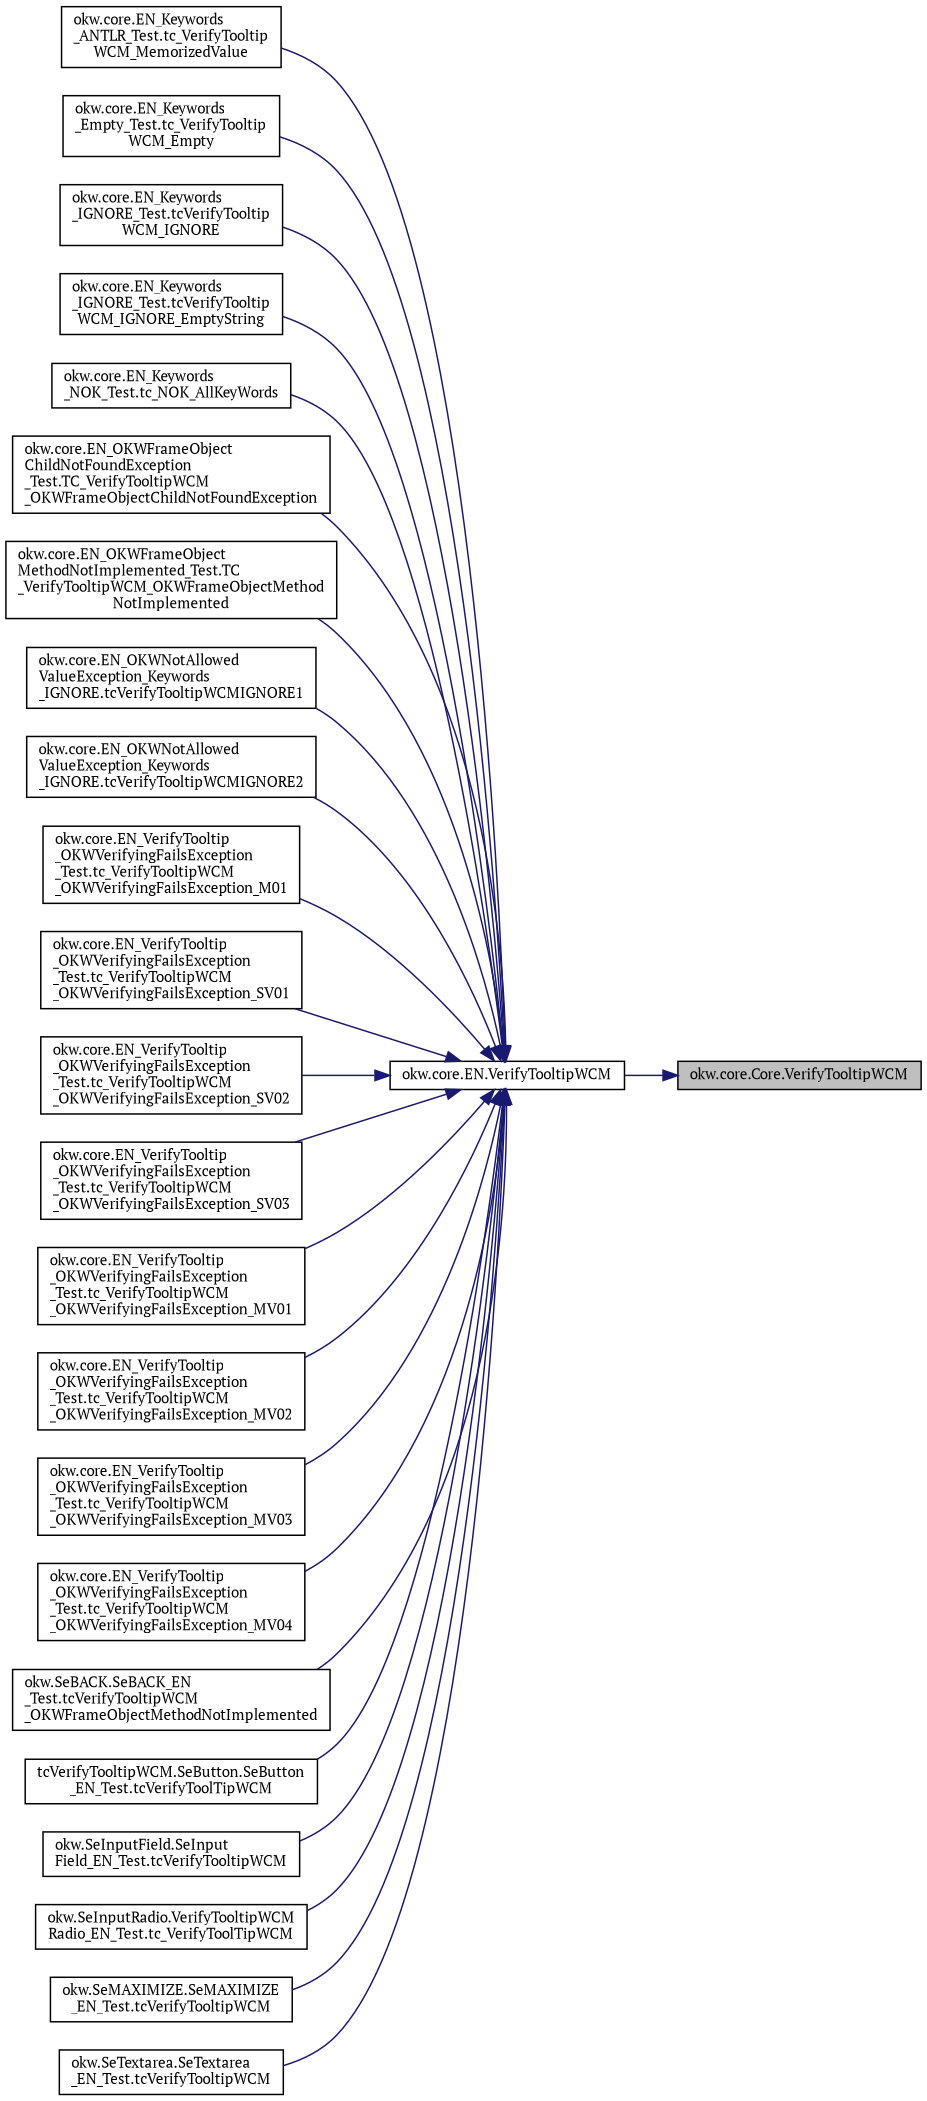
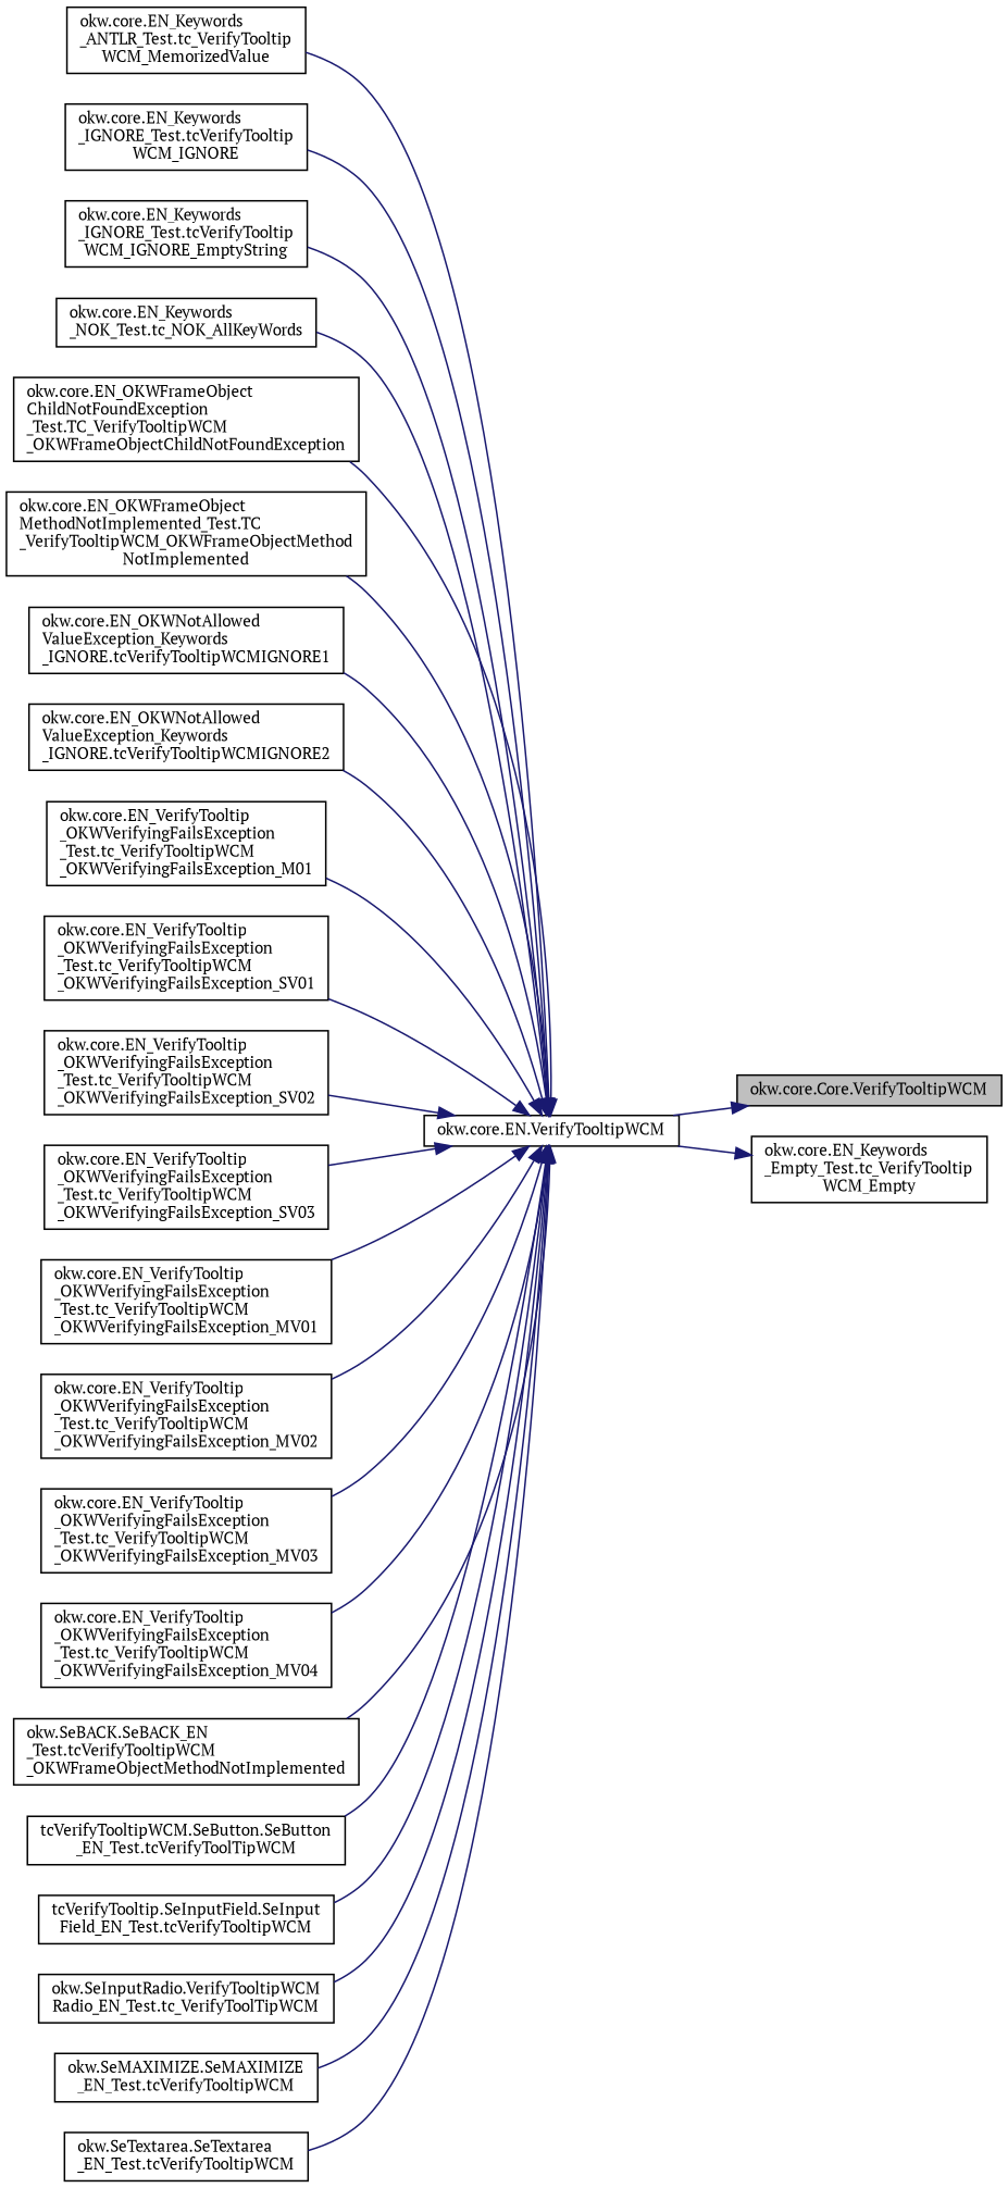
  digraph {
    fontname="PT Serif"
    rankdir=RL
    node [color=black fillcolor=white fontname="PT Serif" fontsize=10 shape=record style=filled]
    edge [color=midnightblue dir=back fontname="PT Serif" fontsize=10 labelfontname=Helvetica labelfontsize=10 style=solid]
    n1 [fillcolor=grey75 fontcolor=black height=0.2 label="okw.core.Core.VerifyTooltipWCM" width=0.4]
    n2 [height=0.2 label="okw.core.EN.VerifyTooltipWCM" width=0.4]
    n3 [height=0.2 label="okw.core.EN_Keywords\l_ANTLR_Test.tc_VerifyTooltip\lWCM_MemorizedValue" width=0.4]
    n4 [height=0.2 label="okw.core.EN_Keywords\l_Empty_Test.tc_VerifyTooltip\lWCM_Empty" width=0.4]
    n5 [height=0.2 label="okw.core.EN_Keywords\l_IGNORE_Test.tcVerifyTooltip\lWCM_IGNORE" width=0.4]
    n6 [height=0.2 label="okw.core.EN_Keywords\l_IGNORE_Test.tcVerifyTooltip\lWCM_IGNORE_EmptyString" width=0.4]
    n7 [height=0.2 label="okw.core.EN_Keywords\l_NOK_Test.tc_NOK_AllKeyWords" width=0.4]
    n8 [height=0.2 label="okw.core.EN_OKWFrameObject\lChildNotFoundException\l_Test.TC_VerifyTooltipWCM\l_OKWFrameObjectChildNotFoundException" width=0.4]
    n9 [height=0.2 label="okw.core.EN_OKWFrameObject\lMethodNotImplemented_Test.TC\l_VerifyTooltipWCM_OKWFrameObjectMethod\lNotImplemented" width=0.4]
    n10 [height=0.2 label="okw.core.EN_OKWNotAllowed\lValueException_Keywords\l_IGNORE.tcVerifyTooltipWCMIGNORE1" width=0.4]
    n11 [height=0.2 label="okw.core.EN_OKWNotAllowed\lValueException_Keywords\l_IGNORE.tcVerifyTooltipWCMIGNORE2" width=0.4]
    n12 [height=0.2 label="okw.core.EN_VerifyTooltip\l_OKWVerifyingFailsException\l_Test.tc_VerifyTooltipWCM\l_OKWVerifyingFailsException_M01" width=0.4]
    n13 [height=0.2 label="okw.core.EN_VerifyTooltip\l_OKWVerifyingFailsException\l_Test.tc_VerifyTooltipWCM\l_OKWVerifyingFailsException_SV01" width=0.4]
    n14 [height=0.2 label="okw.core.EN_VerifyTooltip\l_OKWVerifyingFailsException\l_Test.tc_VerifyTooltipWCM\l_OKWVerifyingFailsException_SV02" width=0.4]
    n15 [height=0.2 label="okw.core.EN_VerifyTooltip\l_OKWVerifyingFailsException\l_Test.tc_VerifyTooltipWCM\l_OKWVerifyingFailsException_SV03" width=0.4]
    n16 [height=0.2 label="okw.core.EN_VerifyTooltip\l_OKWVerifyingFailsException\l_Test.tc_VerifyTooltipWCM\l_OKWVerifyingFailsException_MV01" width=0.4]
    n17 [height=0.2 label="okw.core.EN_VerifyTooltip\l_OKWVerifyingFailsException\l_Test.tc_VerifyTooltipWCM\l_OKWVerifyingFailsException_MV02" width=0.4]
    n18 [height=0.2 label="okw.core.EN_VerifyTooltip\l_OKWVerifyingFailsException\l_Test.tc_VerifyTooltipWCM\l_OKWVerifyingFailsException_MV03" width=0.4]
    n19 [height=0.2 label="okw.core.EN_VerifyTooltip\l_OKWVerifyingFailsException\l_Test.tc_VerifyTooltipWCM\l_OKWVerifyingFailsException_MV04" width=0.4]
    n20 [height=0.2 label="okw.SeBACK.SeBACK_EN\l_Test.tcVerifyTooltipWCM\l_OKWFrameObjectMethodNotImplemented" width=0.4]
    n21 [height=0.2 label="tcVerifyTooltipWCM.SeButton.SeButton\l_EN_Test.tcVerifyToolTipWCM" width=0.4]
-   n22 [height=0.2 label="okw.SeInputField.SeInput\lField_EN_Test.tcVerifyTooltipWCM" width=0.4]
+   n22 [height=0.2 label="tcVerifyTooltip.SeInputField.SeInput\lField_EN_Test.tcVerifyTooltipWCM" width=0.4]
    n23 [height=0.2 label="okw.SeInputRadio.VerifyTooltipWCM\lRadio_EN_Test.tc_VerifyToolTipWCM" width=0.4]
    n24 [height=0.2 label="okw.SeMAXIMIZE.SeMAXIMIZE\l_EN_Test.tcVerifyTooltipWCM" width=0.4]
    n25 [height=0.2 label="okw.SeTextarea.SeTextarea\l_EN_Test.tcVerifyTooltipWCM" width=0.4]
    n1 -> n2
    n2 -> n3
-   n2 -> n4
+   n4 -> n2
    n2 -> n5
    n2 -> n6
    n2 -> n7
    n2 -> n8
    n2 -> n9
    n2 -> n10
    n2 -> n11
    n2 -> n12
    n2 -> n13
    n2 -> n14
    n2 -> n15
    n2 -> n16
    n2 -> n17
    n2 -> n18
    n2 -> n19
    n2 -> n20
    n2 -> n21
    n2 -> n22
    n2 -> n23
    n2 -> n24
    n2 -> n25
  }
